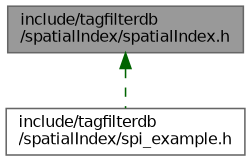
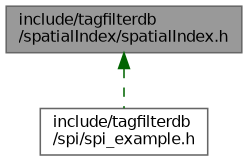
  digraph {
    node [fontname=Helvetica fontsize=10 shape=box style=filled]
    n1 [color=gray40 fillcolor=grey60 fontcolor=black height=0.2 label="include/tagfilterdb\l/spatialIndex/spatialIndex.h" width=0.4]
-   n2 [color=grey40 fillcolor=white height=0.2 label="include/tagfilterdb\l/spatialIndex/spi_example.h" width=0.4]
+   n2 [color=grey40 fillcolor=white height=0.2 label="include/tagfilterdb\l/spi/spi_example.h" width=0.4]
    n1 -> n2 [color=darkgreen dir=back fontname=Helvetica fontsize=10 labelfontname=Helvetica labelfontsize=10 style=dashed]
  }
